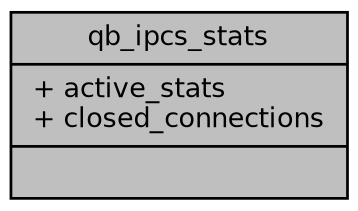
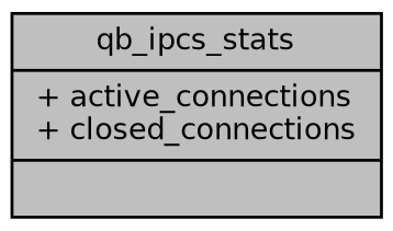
  digraph {
-   n1 [color=black fillcolor=grey75 fontcolor=black fontname=Helvetica fontsize=10 height=0.2 label="{qb_ipcs_stats\n|+ active_stats\l+ closed_connections\l|}" shape=record style=filled width=0.4]
+   n1 [color=black fillcolor=grey75 fontcolor=black fontname=Helvetica fontsize=10 height=0.2 label="{qb_ipcs_stats\n|+ active_connections\l+ closed_connections\l|}" shape=record style=filled width=0.4]
  }
